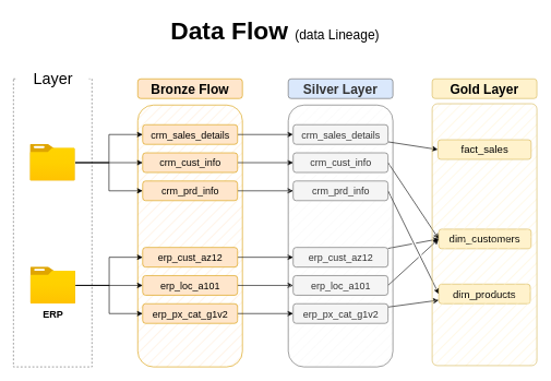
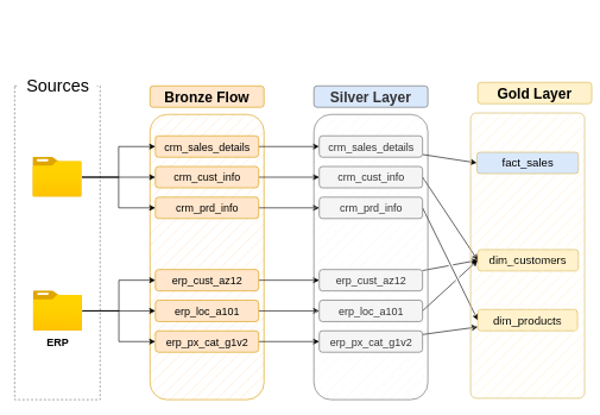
  <mxCell id="0" />
  <mxCell id="1" parent="0" />
  <mxCell id="2" style="rounded=0;orthogonalLoop=1;jettySize=auto;html=1;entryX=0;entryY=0.5;entryDx=0;entryDy=0;exitX=1;exitY=0.5;exitDx=0;exitDy=0;jumpStyle=gap;" edge="1" parent="1" source="40" target="7"><mxGeometry relative="1" as="geometry" /></mxCell>
  <mxCell id="3" value="" style="rounded=0;orthogonalLoop=1;jettySize=auto;html=1;entryX=0;entryY=0.5;entryDx=0;entryDy=0;exitX=1;exitY=0.5;exitDx=0;exitDy=0;jumpStyle=gap;" edge="1" parent="1" source="41" target="8"><mxGeometry relative="1" as="geometry" /></mxCell>
  <mxCell id="4" value="" style="rounded=0;orthogonalLoop=1;jettySize=auto;html=1;entryX=0;entryY=0.5;entryDx=0;entryDy=0;jumpStyle=gap;" edge="1" parent="1" source="42" target="7"><mxGeometry relative="1" as="geometry" /></mxCell>
  <mxCell id="5" style="rounded=0;orthogonalLoop=1;jettySize=auto;html=1;entryX=0;entryY=0.5;entryDx=0;entryDy=0;exitX=1;exitY=0.5;exitDx=0;exitDy=0;jumpStyle=gap;" edge="1" parent="1" source="43" target="7"><mxGeometry relative="1" as="geometry" /></mxCell>
  <mxCell id="6" value="" style="rounded=0;orthogonalLoop=1;jettySize=auto;html=1;jumpStyle=gap;" edge="1" parent="1" source="44" target="8"><mxGeometry relative="1" as="geometry" /></mxCell>
  <mxCell id="7" value="dim_customers" style="rounded=1;whiteSpace=wrap;html=1;fillColor=#fff2cc;strokeColor=#d6b656;fontSize=16;fontStyle=0;" vertex="1" parent="1"><mxGeometry x="670" y="349.5" width="141.25" height="30" as="geometry" /></mxCell>
  <mxCell id="8" value="dim_products" style="rounded=1;whiteSpace=wrap;html=1;fillColor=#fff2cc;strokeColor=#d6b656;fontSize=16;fontStyle=0;" vertex="1" parent="1"><mxGeometry x="670" y="433.5" width="140" height="30" as="geometry" /></mxCell>
  <mxCell id="9" value="" style="rounded=0;whiteSpace=wrap;html=1;fillColor=none;dashed=1;fontColor=#333333;strokeColor=#666666;" parent="1" vertex="1"><mxGeometry x="20" y="120" width="120" height="440" as="geometry" /></mxCell>
- <mxCell id="10" value="&lt;font style=&quot;font-size: 24px;&quot;&gt;Layer&lt;/font&gt;" style="rounded=1;whiteSpace=wrap;html=1;fillColor=default;strokeColor=none;" parent="1" vertex="1"><mxGeometry x="25.5" y="110" width="110" height="20" as="geometry" /></mxCell>
+ <mxCell id="10" value="&lt;font style=&quot;font-size: 24px;&quot;&gt;Sources&lt;/font&gt;" style="rounded=1;whiteSpace=wrap;html=1;fillColor=default;strokeColor=none;" parent="1" vertex="1"><mxGeometry x="25.5" y="110" width="110" height="20" as="geometry" /></mxCell>
  <mxCell id="11" value="" style="group" parent="1" vertex="1" connectable="0"><mxGeometry x="45.5" y="220" width="69" height="86" as="geometry" /></mxCell>
  <mxCell id="12" value="" style="image;aspect=fixed;html=1;points=[];align=center;fontSize=12;image=img/lib/azure2/general/Folder_Blank.svg;" parent="11" vertex="1"><mxGeometry width="69" height="56.0" as="geometry" /></mxCell>
  <mxCell id="13" value="" style="group" parent="1" vertex="1" connectable="0"><mxGeometry x="46" y="407.5" width="69" height="86" as="geometry" /></mxCell>
  <mxCell id="14" value="" style="image;aspect=fixed;html=1;points=[];align=center;fontSize=12;image=img/lib/azure2/general/Folder_Blank.svg;" parent="13" vertex="1"><mxGeometry width="69" height="56.0" as="geometry" /></mxCell>
  <mxCell id="15" value="&lt;font style=&quot;font-size: 15px;&quot;&gt;&lt;b style=&quot;&quot;&gt;ERP&lt;/b&gt;&lt;/font&gt;" style="text;html=1;align=center;verticalAlign=middle;whiteSpace=wrap;rounded=0;" parent="13" vertex="1"><mxGeometry x="4.5" y="56" width="60" height="30" as="geometry" /></mxCell>
  <mxCell id="16" value="" style="rounded=1;whiteSpace=wrap;html=1;fillColor=#ffe6cc;fillStyle=hatch;strokeColor=#d79b00;" parent="1" vertex="1"><mxGeometry x="210" y="160" width="160" height="400" as="geometry" /></mxCell>
  <mxCell id="17" value="&lt;font style=&quot;font-size: 20px;&quot;&gt;&lt;b&gt;Bronze Flow&lt;/b&gt;&lt;/font&gt;" style="rounded=1;whiteSpace=wrap;html=1;strokeColor=#d79b00;fillColor=#ffe6cc;" parent="1" vertex="1"><mxGeometry x="210" y="120" width="160" height="30" as="geometry" /></mxCell>
  <mxCell id="18" style="edgeStyle=orthogonalEdgeStyle;rounded=0;orthogonalLoop=1;jettySize=auto;html=1;" parent="1" source="19" target="39" edge="1"><mxGeometry relative="1" as="geometry" /></mxCell>
  <mxCell id="19" value="&lt;font style=&quot;font-size: 15px;&quot;&gt;crm_sales_details&lt;/font&gt;" style="rounded=1;whiteSpace=wrap;html=1;strokeColor=#d79b00;fillColor=#ffe6cc;" parent="1" vertex="1"><mxGeometry x="217.5" y="190" width="145" height="30" as="geometry" /></mxCell>
  <mxCell id="20" style="edgeStyle=orthogonalEdgeStyle;rounded=0;orthogonalLoop=1;jettySize=auto;html=1;entryX=0;entryY=0.5;entryDx=0;entryDy=0;" parent="1" source="21" target="40" edge="1"><mxGeometry relative="1" as="geometry" /></mxCell>
  <mxCell id="21" value="&lt;font style=&quot;font-size: 15px;&quot;&gt;crm_cust_info&lt;/font&gt;" style="rounded=1;whiteSpace=wrap;html=1;strokeColor=#d79b00;fillColor=#ffe6cc;" parent="1" vertex="1"><mxGeometry x="217.5" y="233" width="145" height="30" as="geometry" /></mxCell>
  <mxCell id="22" style="edgeStyle=orthogonalEdgeStyle;rounded=0;orthogonalLoop=1;jettySize=auto;html=1;entryX=0;entryY=0.5;entryDx=0;entryDy=0;" parent="1" source="23" target="41" edge="1"><mxGeometry relative="1" as="geometry" /></mxCell>
  <mxCell id="23" value="&lt;font style=&quot;font-size: 15px;&quot;&gt;crm_prd_info&lt;/font&gt;" style="rounded=1;whiteSpace=wrap;html=1;strokeColor=#d79b00;fillColor=#ffe6cc;" parent="1" vertex="1"><mxGeometry x="217.5" y="276" width="145" height="30" as="geometry" /></mxCell>
  <mxCell id="24" style="edgeStyle=orthogonalEdgeStyle;rounded=0;orthogonalLoop=1;jettySize=auto;html=1;entryX=0;entryY=0.5;entryDx=0;entryDy=0;" parent="1" source="12" target="19" edge="1"><mxGeometry relative="1" as="geometry" /></mxCell>
  <mxCell id="25" style="edgeStyle=orthogonalEdgeStyle;rounded=0;orthogonalLoop=1;jettySize=auto;html=1;entryX=0;entryY=0.5;entryDx=0;entryDy=0;" parent="1" source="12" target="21" edge="1"><mxGeometry relative="1" as="geometry" /></mxCell>
  <mxCell id="26" style="edgeStyle=orthogonalEdgeStyle;rounded=0;orthogonalLoop=1;jettySize=auto;html=1;entryX=0;entryY=0.5;entryDx=0;entryDy=0;" parent="1" source="12" target="23" edge="1"><mxGeometry relative="1" as="geometry" /></mxCell>
  <mxCell id="27" style="edgeStyle=orthogonalEdgeStyle;rounded=0;orthogonalLoop=1;jettySize=auto;html=1;" parent="1" source="28" target="42" edge="1"><mxGeometry relative="1" as="geometry" /></mxCell>
  <mxCell id="28" value="&lt;font style=&quot;font-size: 15px;&quot;&gt;erp_cust_az12&lt;/font&gt;" style="rounded=1;whiteSpace=wrap;html=1;strokeColor=#d79b00;fillColor=#ffe6cc;" parent="1" vertex="1"><mxGeometry x="217.5" y="377.5" width="145" height="30" as="geometry" /></mxCell>
  <mxCell id="29" style="edgeStyle=orthogonalEdgeStyle;rounded=0;orthogonalLoop=1;jettySize=auto;html=1;" parent="1" source="30" target="43" edge="1"><mxGeometry relative="1" as="geometry" /></mxCell>
  <mxCell id="30" value="&lt;font style=&quot;font-size: 15px;&quot;&gt;erp_loc_a101&lt;/font&gt;" style="rounded=1;whiteSpace=wrap;html=1;strokeColor=#d79b00;fillColor=#ffe6cc;" parent="1" vertex="1"><mxGeometry x="217.5" y="420.5" width="145" height="30" as="geometry" /></mxCell>
  <mxCell id="31" style="edgeStyle=orthogonalEdgeStyle;rounded=0;orthogonalLoop=1;jettySize=auto;html=1;entryX=0;entryY=0.5;entryDx=0;entryDy=0;" parent="1" source="32" target="44" edge="1"><mxGeometry relative="1" as="geometry" /></mxCell>
  <mxCell id="32" value="&lt;font style=&quot;font-size: 15px;&quot;&gt;erp_px_cat_g1v2&lt;/font&gt;" style="rounded=1;whiteSpace=wrap;html=1;strokeColor=#d79b00;fillColor=#ffe6cc;" parent="1" vertex="1"><mxGeometry x="217.5" y="463.5" width="145" height="30" as="geometry" /></mxCell>
  <mxCell id="33" style="edgeStyle=orthogonalEdgeStyle;rounded=0;orthogonalLoop=1;jettySize=auto;html=1;" parent="1" source="14" target="28" edge="1"><mxGeometry relative="1" as="geometry" /></mxCell>
  <mxCell id="34" style="edgeStyle=orthogonalEdgeStyle;rounded=0;orthogonalLoop=1;jettySize=auto;html=1;entryX=0;entryY=0.5;entryDx=0;entryDy=0;" parent="1" source="14" target="30" edge="1"><mxGeometry relative="1" as="geometry" /></mxCell>
  <mxCell id="35" style="edgeStyle=orthogonalEdgeStyle;rounded=0;orthogonalLoop=1;jettySize=auto;html=1;entryX=0;entryY=0.5;entryDx=0;entryDy=0;" parent="1" source="14" target="32" edge="1"><mxGeometry relative="1" as="geometry" /></mxCell>
  <mxCell id="36" value="" style="rounded=1;whiteSpace=wrap;html=1;fillColor=#f5f5f5;fillStyle=hatch;strokeColor=#666666;fontColor=#333333;" parent="1" vertex="1"><mxGeometry x="440" y="160" width="160" height="400" as="geometry" /></mxCell>
  <mxCell id="37" value="&lt;font style=&quot;font-size: 20px;&quot;&gt;&lt;b&gt;Silver Layer&lt;/b&gt;&lt;/font&gt;" style="rounded=1;whiteSpace=wrap;html=1;strokeColor=#666666;fillColor=#dae8fc;fontColor=#333333;" parent="1" vertex="1"><mxGeometry x="440" y="120" width="160" height="30" as="geometry" /></mxCell>
  <mxCell id="38" value="" style="rounded=0;orthogonalLoop=1;jettySize=auto;html=1;entryX=0;entryY=0.5;entryDx=0;entryDy=0;jumpStyle=gap;" edge="1" parent="1" source="39" target="47"><mxGeometry relative="1" as="geometry" /></mxCell>
  <mxCell id="39" value="&lt;font style=&quot;font-size: 15px;&quot;&gt;crm_sales_details&lt;/font&gt;" style="rounded=1;whiteSpace=wrap;html=1;strokeColor=#666666;fillColor=#f5f5f5;fontColor=#333333;" parent="1" vertex="1"><mxGeometry x="447.5" y="190" width="145" height="30" as="geometry" /></mxCell>
  <mxCell id="40" value="&lt;font style=&quot;font-size: 15px;&quot;&gt;crm_cust_info&lt;/font&gt;" style="rounded=1;whiteSpace=wrap;html=1;strokeColor=#666666;fillColor=#f5f5f5;fontColor=#333333;" parent="1" vertex="1"><mxGeometry x="447.5" y="233" width="145" height="30" as="geometry" /></mxCell>
  <mxCell id="41" value="&lt;font style=&quot;font-size: 15px;&quot;&gt;crm_prd_info&lt;/font&gt;" style="rounded=1;whiteSpace=wrap;html=1;strokeColor=#666666;fillColor=#f5f5f5;fontColor=#333333;" parent="1" vertex="1"><mxGeometry x="447.5" y="276" width="145" height="30" as="geometry" /></mxCell>
  <mxCell id="42" value="&lt;font style=&quot;font-size: 15px;&quot;&gt;erp_cust_az12&lt;/font&gt;" style="rounded=1;whiteSpace=wrap;html=1;strokeColor=#666666;fillColor=#f5f5f5;fontColor=#333333;" parent="1" vertex="1"><mxGeometry x="447.5" y="377.5" width="145" height="30" as="geometry" /></mxCell>
  <mxCell id="43" value="&lt;font style=&quot;font-size: 15px;&quot;&gt;erp_loc_a101&lt;/font&gt;" style="rounded=1;whiteSpace=wrap;html=1;strokeColor=#666666;fillColor=#f5f5f5;fontColor=#333333;" parent="1" vertex="1"><mxGeometry x="447.5" y="420.5" width="145" height="30" as="geometry" /></mxCell>
  <mxCell id="44" value="&lt;font style=&quot;font-size: 15px;&quot;&gt;erp_px_cat_g1v2&lt;/font&gt;" style="rounded=1;whiteSpace=wrap;html=1;strokeColor=#666666;fillColor=#f5f5f5;fontColor=#333333;" parent="1" vertex="1"><mxGeometry x="447.5" y="463.5" width="145" height="30" as="geometry" /></mxCell>
  <mxCell id="45" value="" style="rounded=1;whiteSpace=wrap;html=1;fillColor=#fff2cc;strokeColor=#d6b656;fillStyle=hatch;arcSize=5;" vertex="1" parent="1"><mxGeometry x="660" y="158" width="160" height="400" as="geometry" /></mxCell>
- <mxCell id="46" value="Gold Layer" style="rounded=1;whiteSpace=wrap;html=1;fillColor=#fff2cc;strokeColor=#d6b656;fontSize=20;fontStyle=1;" vertex="1" parent="1"><mxGeometry x="660" y="120" width="160" height="30" as="geometry" /></mxCell>
- <mxCell id="47" value="fact_sales" style="rounded=1;whiteSpace=wrap;html=1;fillColor=#fff2cc;strokeColor=#d6b656;fontSize=16;fontStyle=0;" vertex="1" parent="1"><mxGeometry x="668.75" y="213" width="142.5" height="30" as="geometry" /></mxCell>
- <mxCell id="48" value="&lt;font style=&quot;&quot;&gt;&lt;b&gt;Data Flow&amp;nbsp;&lt;/b&gt;&lt;/font&gt;&lt;span style=&quot;font-size: 20px; background-color: transparent; color: light-dark(rgb(0, 0, 0), rgb(255, 255, 255));&quot;&gt;(data Lineage)&lt;/span&gt;" style="text;html=1;strokeColor=none;fillColor=none;align=center;verticalAlign=middle;whiteSpace=wrap;rounded=0;fontSize=38;fontFamily=Helvetica;" vertex="1" parent="1"><mxGeometry x="20" y="20" width="800" height="54" as="geometry" /></mxCell>
+ <mxCell id="46" value="Gold Layer" style="rounded=1;whiteSpace=wrap;html=1;fillColor=#fff2cc;strokeColor=#d6b656;fontSize=20;fontStyle=1;" vertex="1" parent="1"><mxGeometry x="670" y="115" width="160" height="30" as="geometry" /></mxCell>
+ <mxCell id="47" value="fact_sales" style="rounded=1;whiteSpace=wrap;html=1;fillColor=#dae8fc;strokeColor=#d6b656;fontSize=16;fontStyle=0;" vertex="1" parent="1"><mxGeometry x="668.75" y="213" width="142.5" height="30" as="geometry" /></mxCell>
